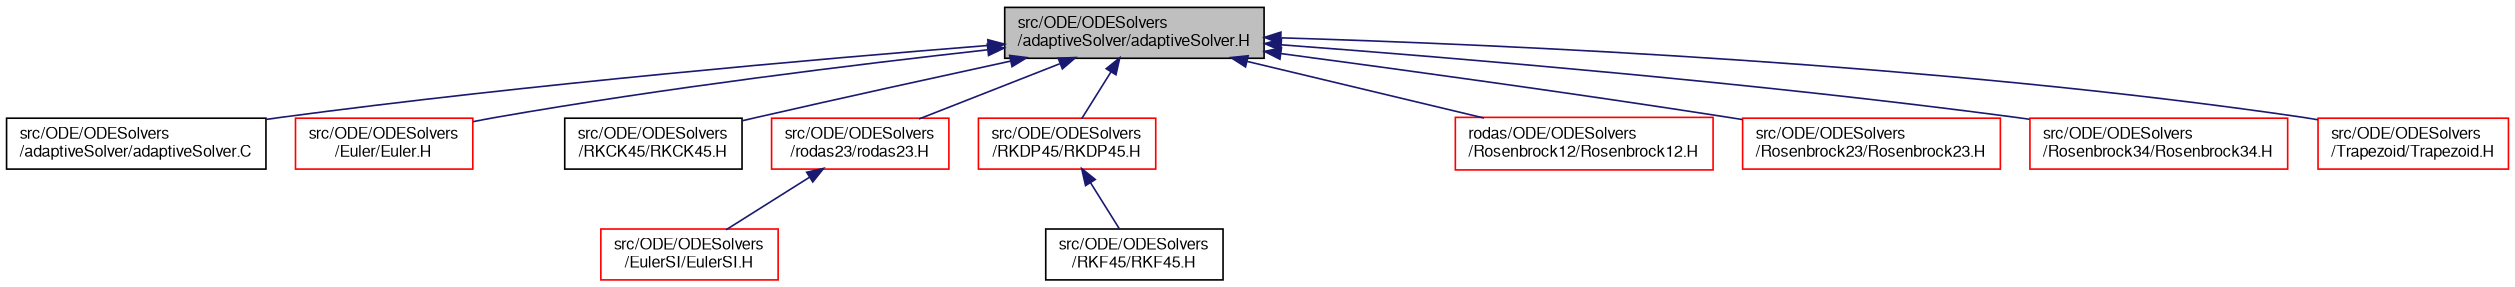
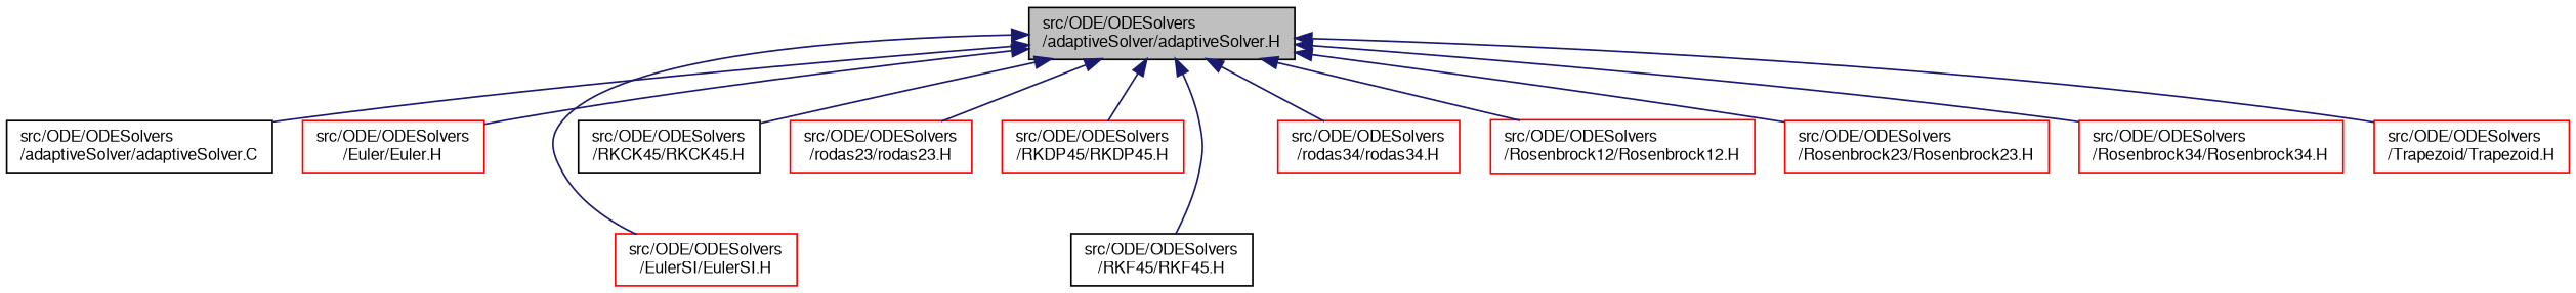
  digraph {
    node [color=red fontname=FreeSans fontsize=10 shape=record]
    edge [color=midnightblue dir=back fontname=FreeSans fontsize=10 labelfontname=FreeSans labelfontsize=10 style=solid]
    n1 [color=black fillcolor=grey75 fontcolor=black height=0.2 label="src/ODE/ODESolvers\l/adaptiveSolver/adaptiveSolver.H" style=filled width=0.4]
    n2 [color=black height=0.2 label="src/ODE/ODESolvers\l/adaptiveSolver/adaptiveSolver.C" width=0.4]
    n3 [height=0.2 label="src/ODE/ODESolvers\l/Euler/Euler.H" width=0.4]
    n4 [height=0.2 label="src/ODE/ODESolvers\l/EulerSI/EulerSI.H" width=0.4]
    n5 [color=black height=0.2 label="src/ODE/ODESolvers\l/RKCK45/RKCK45.H" width=0.4]
    n6 [height=0.2 label="src/ODE/ODESolvers\l/RKDP45/RKDP45.H" width=0.4]
    n7 [color=black height=0.2 label="src/ODE/ODESolvers\l/RKF45/RKF45.H" width=0.4]
    n8 [height=0.2 label="src/ODE/ODESolvers\l/rodas23/rodas23.H" width=0.4]
-   n10 [height=0.2 label="rodas/ODE/ODESolvers\l/Rosenbrock12/Rosenbrock12.H" width=0.4]
+   n9 [height=0.2 label="src/ODE/ODESolvers\l/rodas34/rodas34.H" width=0.4]
+   n10 [height=0.2 label="src/ODE/ODESolvers\l/Rosenbrock12/Rosenbrock12.H" width=0.4]
    n11 [height=0.2 label="src/ODE/ODESolvers\l/Rosenbrock23/Rosenbrock23.H" width=0.4]
    n12 [height=0.2 label="src/ODE/ODESolvers\l/Rosenbrock34/Rosenbrock34.H" width=0.4]
    n13 [height=0.2 label="src/ODE/ODESolvers\l/Trapezoid/Trapezoid.H" width=0.4]
    n1 -> n2
    n1 -> n3
-   n8 -> n4
+   n1 -> n4
    n1 -> n5
    n1 -> n6
-   n6 -> n7
+   n1 -> n7
    n1 -> n8
+   n1 -> n9
    n1 -> n10
    n1 -> n11
    n1 -> n12
    n1 -> n13
  }
